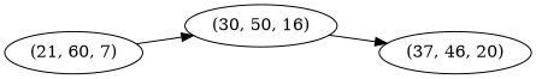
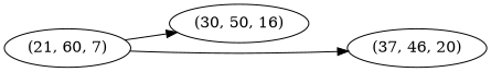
  digraph {
    rankdir=LR
    "(21, 60, 7)"
    "(30, 50, 16)"
    "(37, 46, 20)"
    "(21, 60, 7)" -> "(30, 50, 16)"
-   "(30, 50, 16)" -> "(37, 46, 20)"
+   "(21, 60, 7)" -> "(37, 46, 20)"
  }
